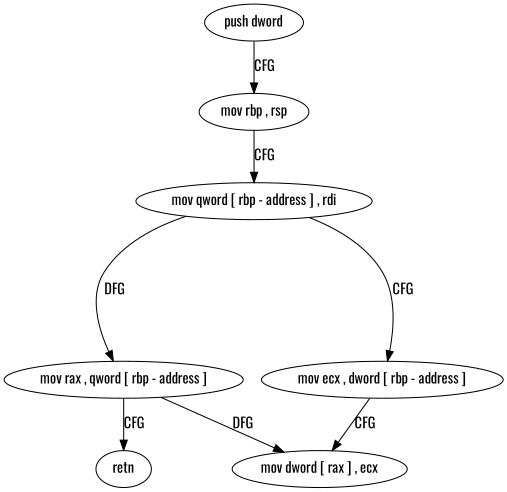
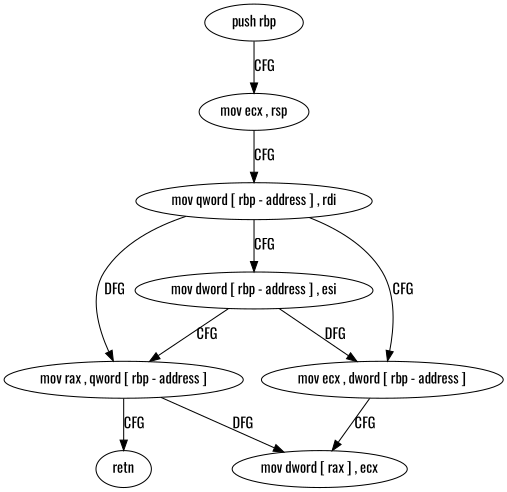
  digraph {
    fontname=Oswald
    node [fontname=Oswald]
    edge [fontname=Oswald]
-   n1 [label="push dword"]
-   n2 [label="mov rbp , rsp"]
+   n1 [label="push rbp"]
+   n2 [label="mov ecx , rsp"]
    n3 [label="mov qword [ rbp - address ] , rdi"]
+   n4 [label="mov dword [ rbp - address ] , esi"]
    n5 [label="mov rax , qword [ rbp - address ]"]
    n6 [label="mov ecx , dword [ rbp - address ]"]
    n7 [label="mov dword [ rax ] , ecx"]
    n8 [label=retn]
    n1 -> n2 [label=CFG]
    n2 -> n3 [label=CFG]
+   n3 -> n4 [label=CFG]
    n3 -> n5 [label=DFG]
    n3 -> n6 [label=CFG]
+   n4 -> n5 [label=CFG]
+   n4 -> n6 [label=DFG]
    n5 -> n7 [label=DFG]
    n5 -> n8 [label=CFG]
    n6 -> n7 [label=CFG]
  }
